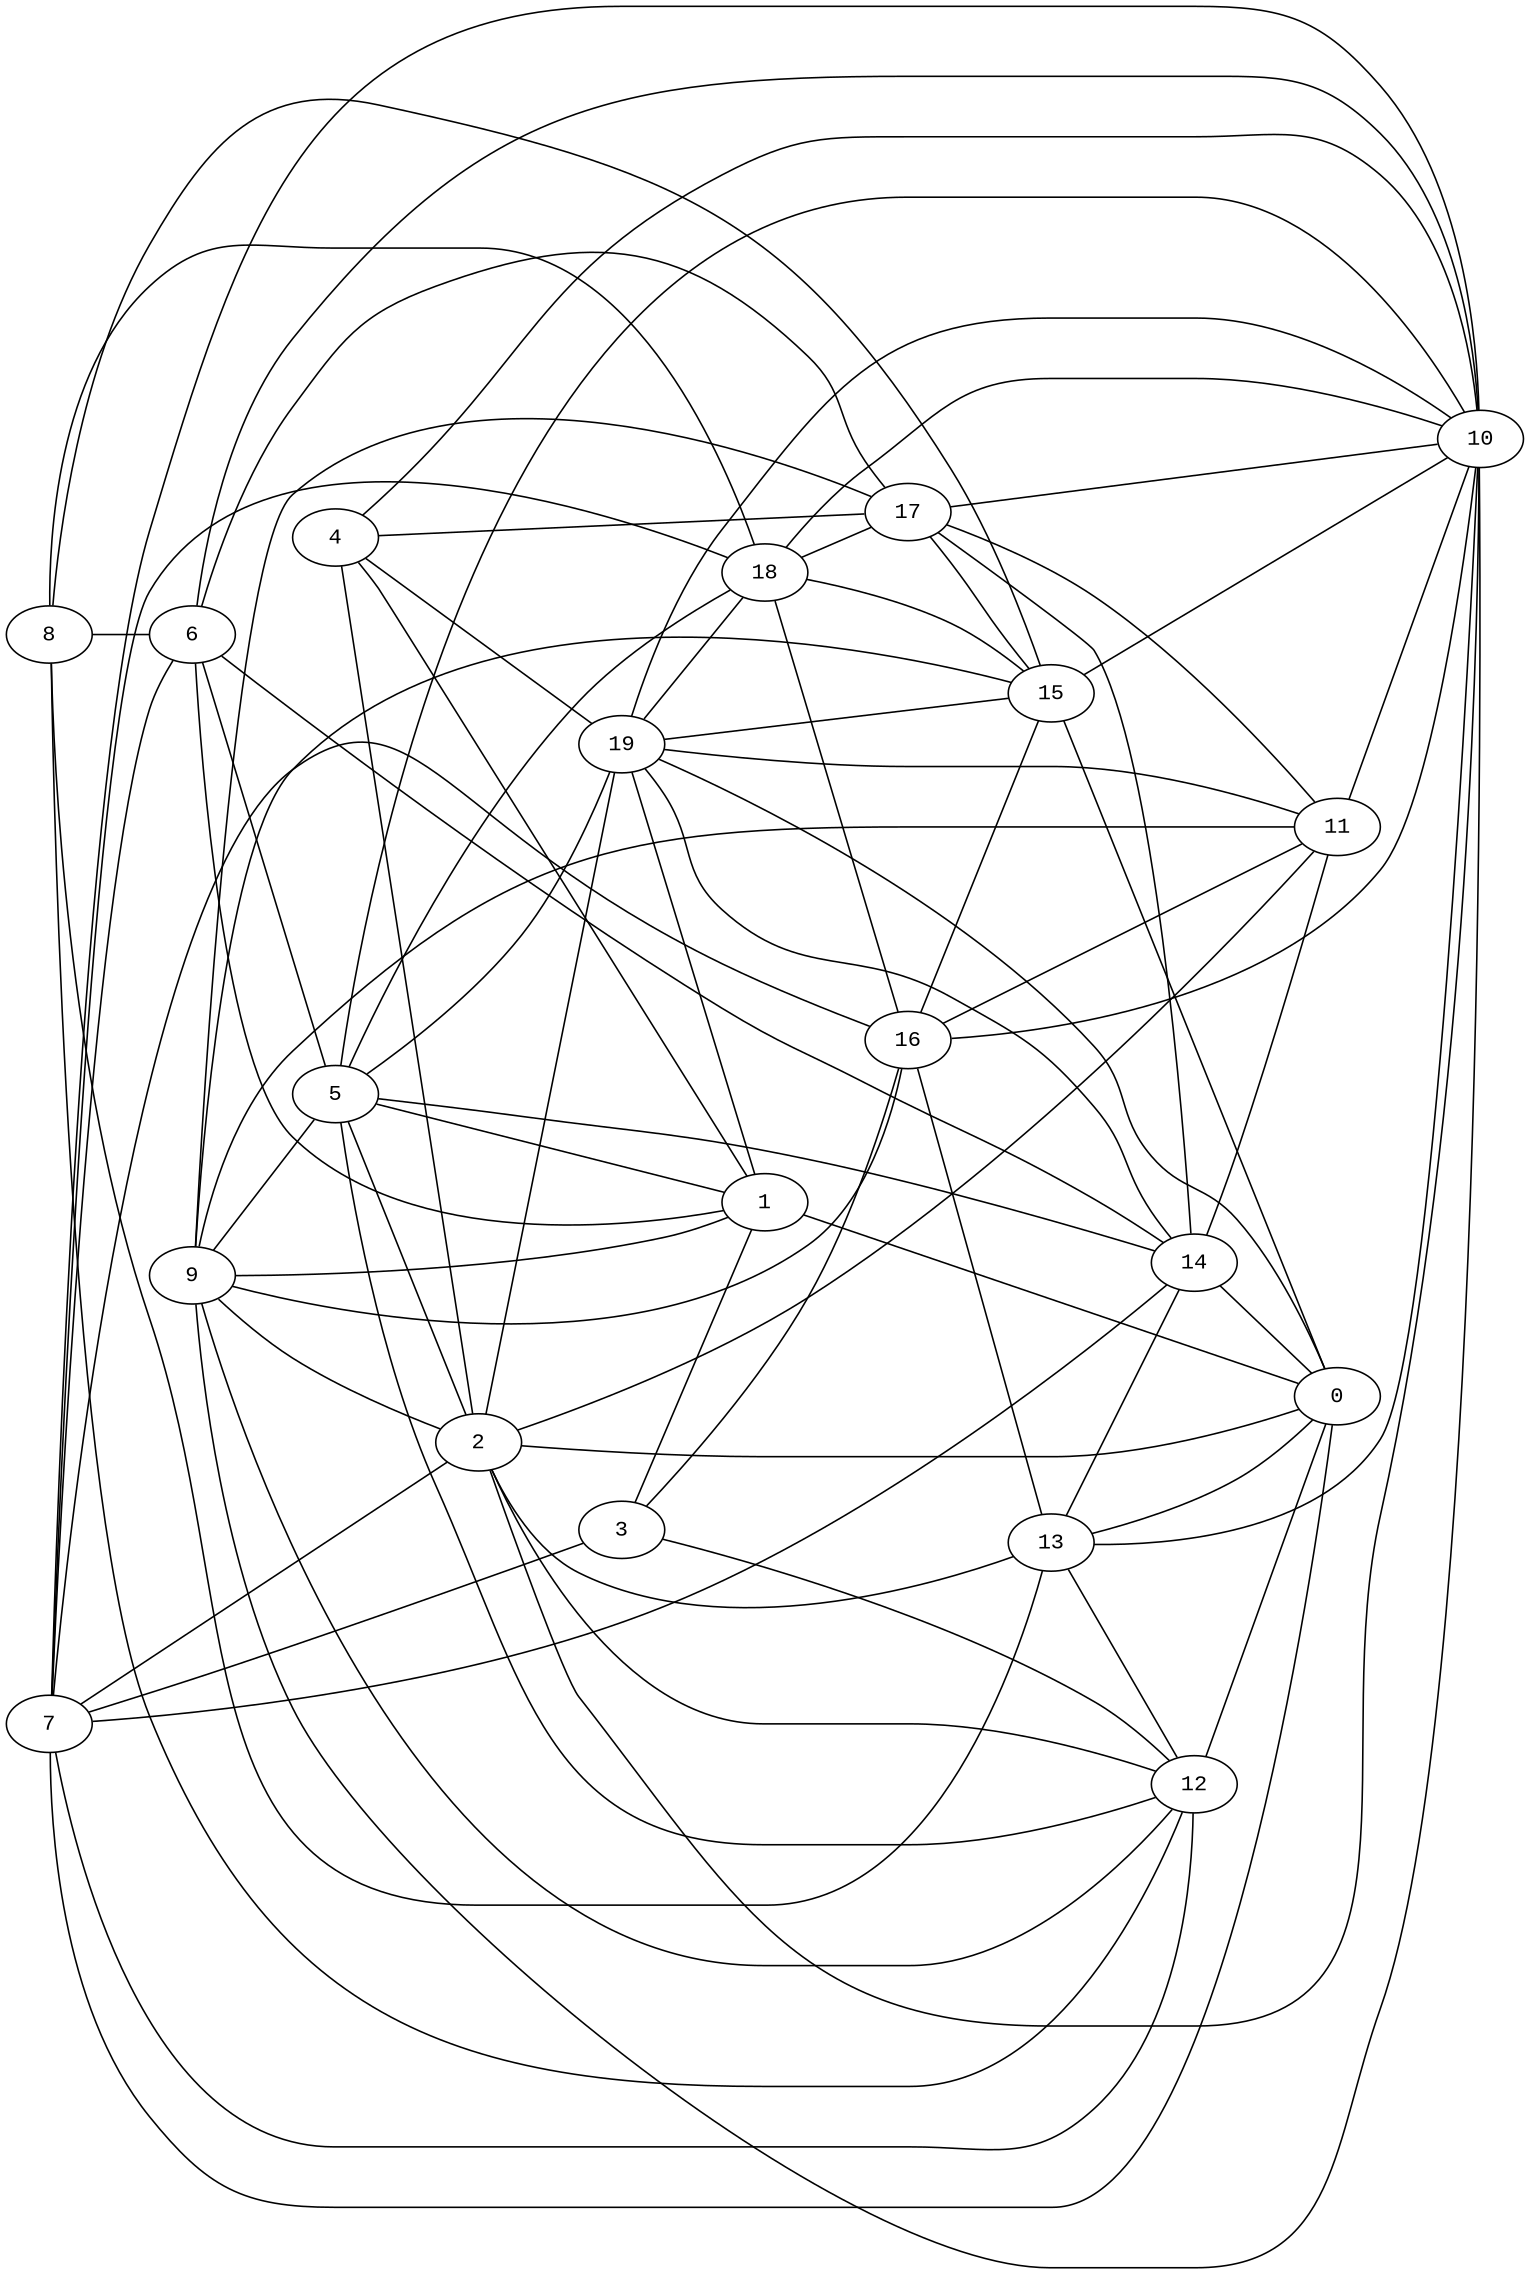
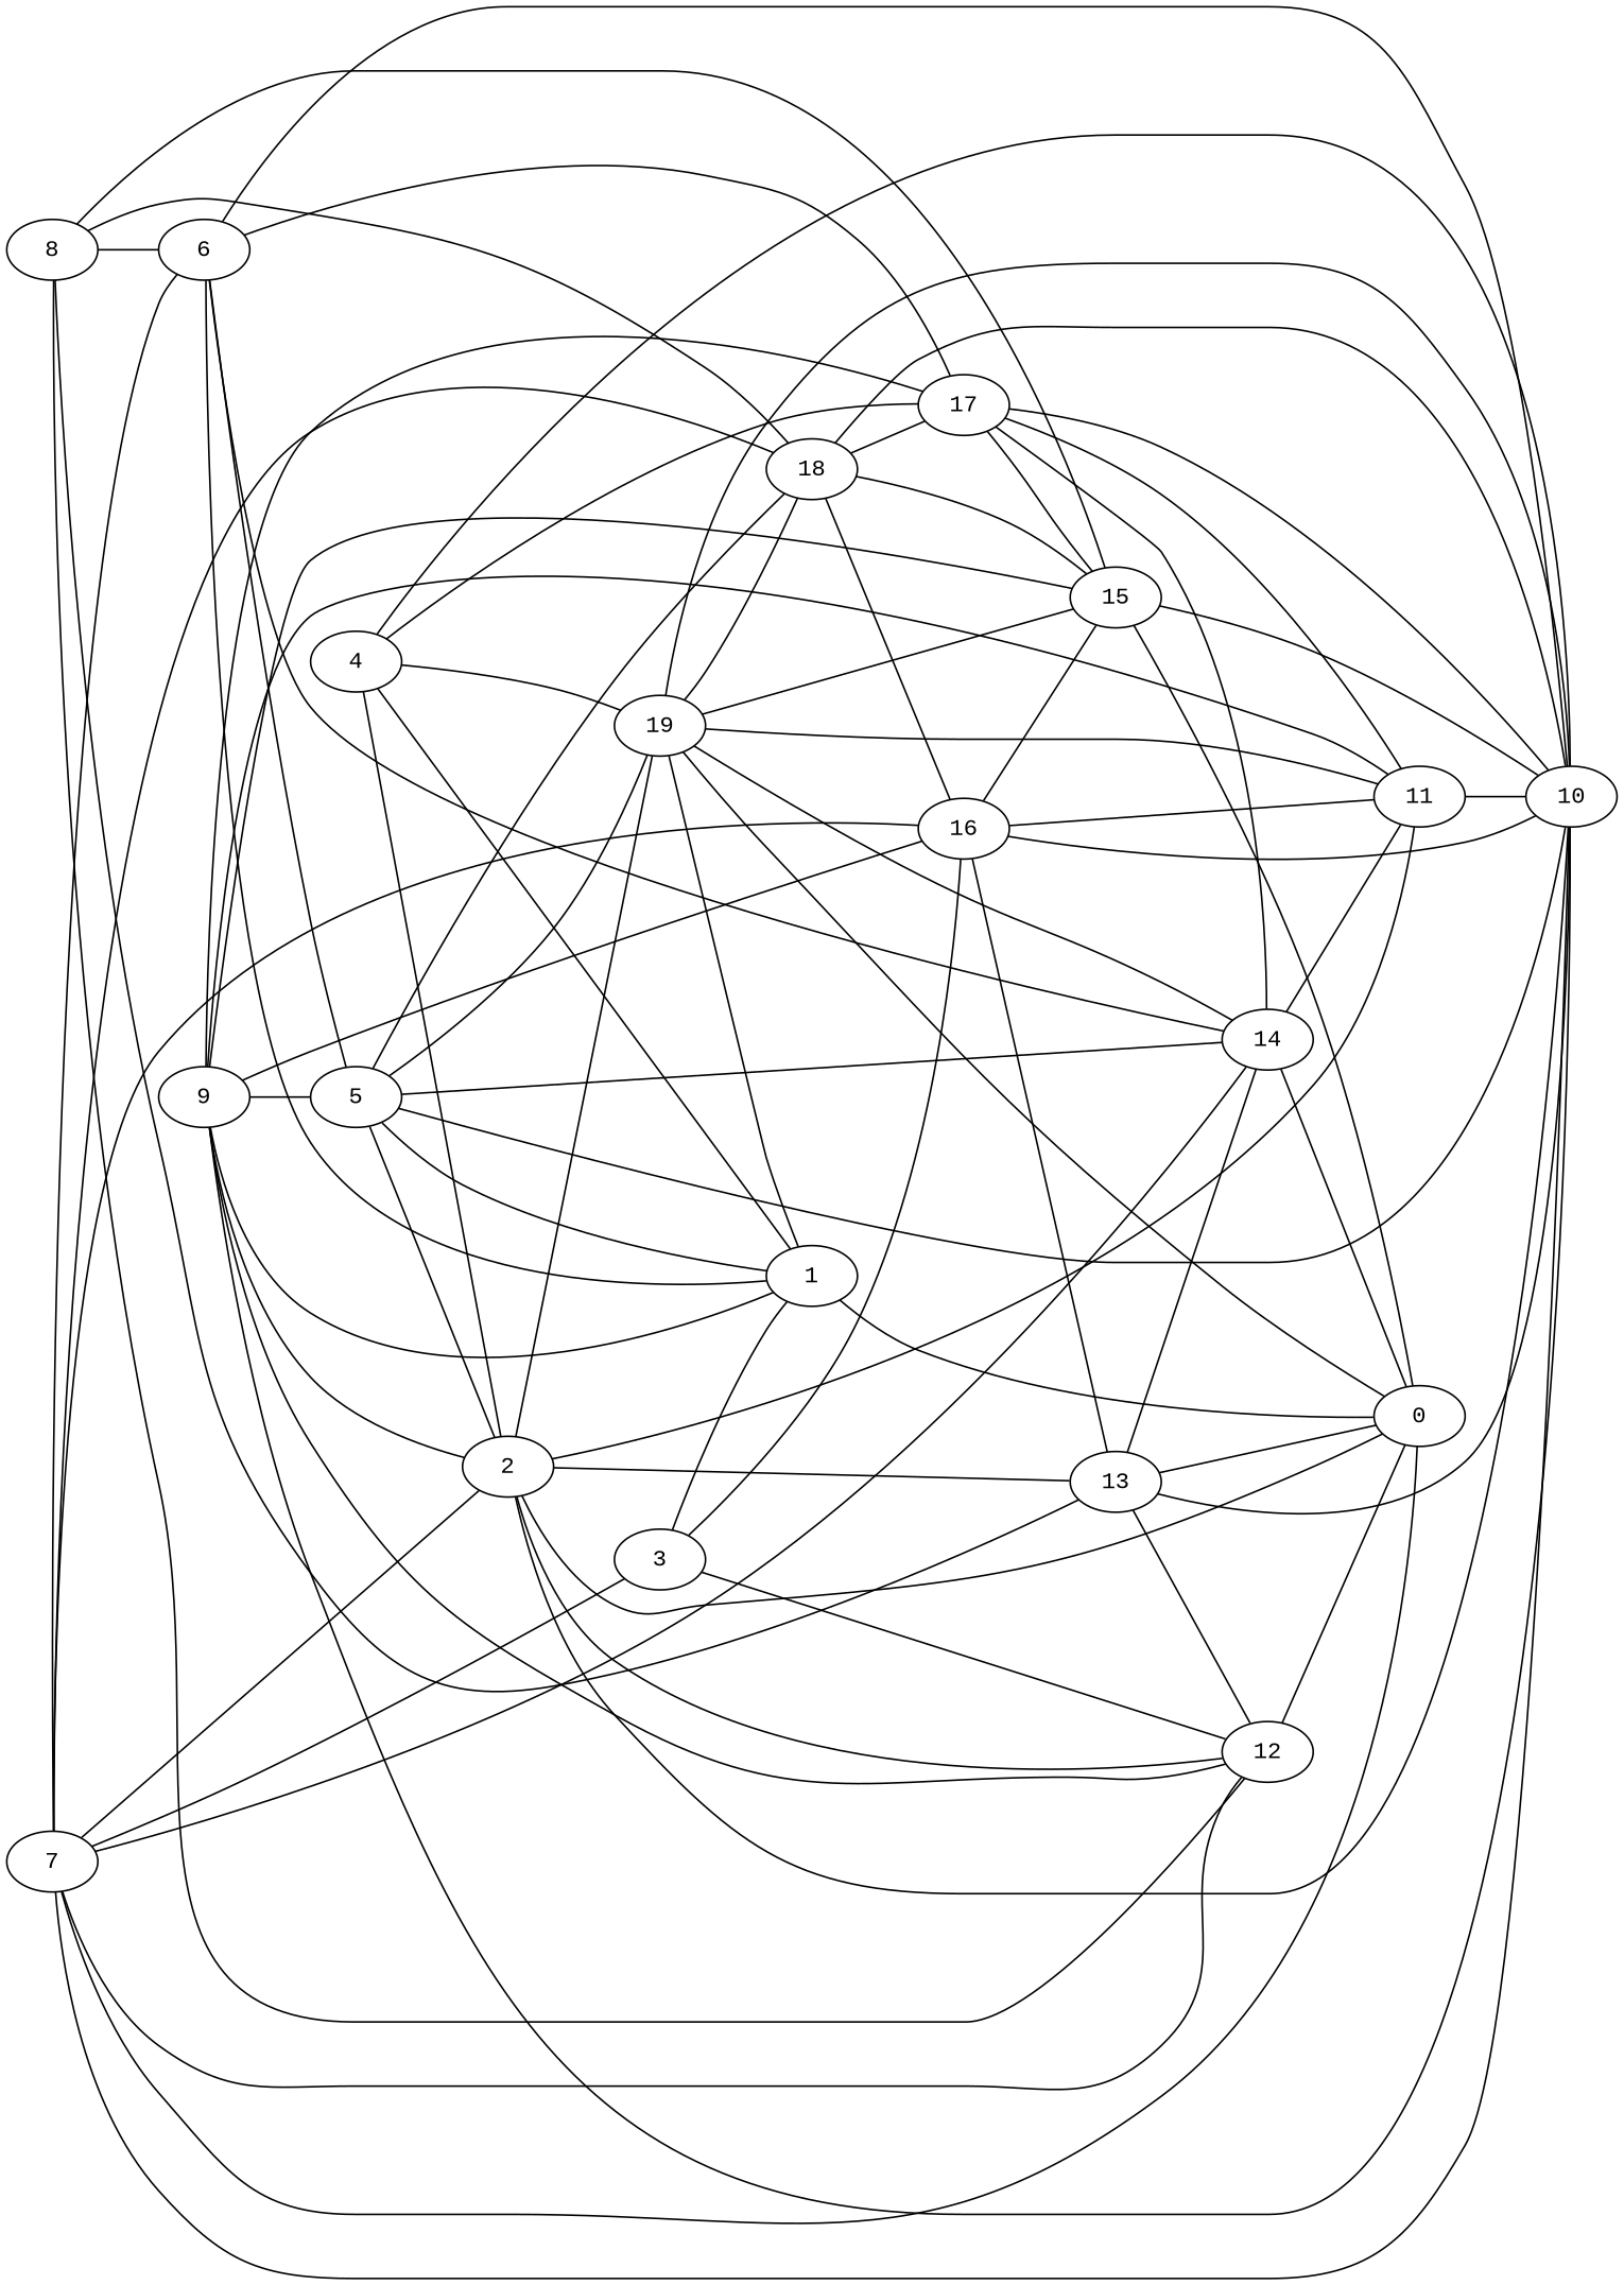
  digraph {
    fontname="Liberation Mono"
    rankdir=LR
    node [fontname="Liberation Mono"]
    edge [color=black dir=none fontname="Liberation Mono"]
    4
    10
    2
    1
    17
    19
    0
    11
    12
    13
    8
    15
    6
    18
    5
    14
    3
    16
    7
    9
    subgraph sub_1 {
      4
      10
      2
      1
      17
      19
      0
      11
      12
      13
      8
      15
      6
      18
      5
      14
      3
      16
      7
      9
    }
    4 -> 10
    4 -> 2
    4 -> 1
    4 -> 17
    4 -> 19
    2 -> 10
    2 -> 19
    2 -> 0
    2 -> 11
    2 -> 12
    2 -> 13
    1 -> 0
    17 -> 10
    17 -> 11
    17 -> 15
    17 -> 14
    19 -> 10
    19 -> 1
    19 -> 0
    19 -> 11
    19 -> 15
    19 -> 18
    19 -> 14
    11 -> 10
    12 -> 0
    13 -> 10
    13 -> 0
    13 -> 12
    13 -> 14
    8 -> 12
    8 -> 13
    8 -> 15
    8 -> 6
    8 -> 18
    15 -> 10
    15 -> 0
    6 -> 10
    6 -> 1
    6 -> 17
    6 -> 5
    6 -> 14
    18 -> 10
    18 -> 17
    18 -> 15
    18 -> 16
    5 -> 10
    5 -> 2
    5 -> 1
    5 -> 19
-   5 -> 12
    5 -> 18
    5 -> 14
    14 -> 0
    14 -> 11
    3 -> 1
    3 -> 12
    3 -> 16
    16 -> 10
    16 -> 11
    16 -> 13
    16 -> 15
    7 -> 10
    7 -> 2
    7 -> 0
    7 -> 12
    7 -> 6
    7 -> 18
    7 -> 14
    7 -> 3
    7 -> 16
    9 -> 10
    9 -> 2
    9 -> 1
    9 -> 17
    9 -> 11
    9 -> 12
    9 -> 15
    9 -> 5
    9 -> 16
  }
